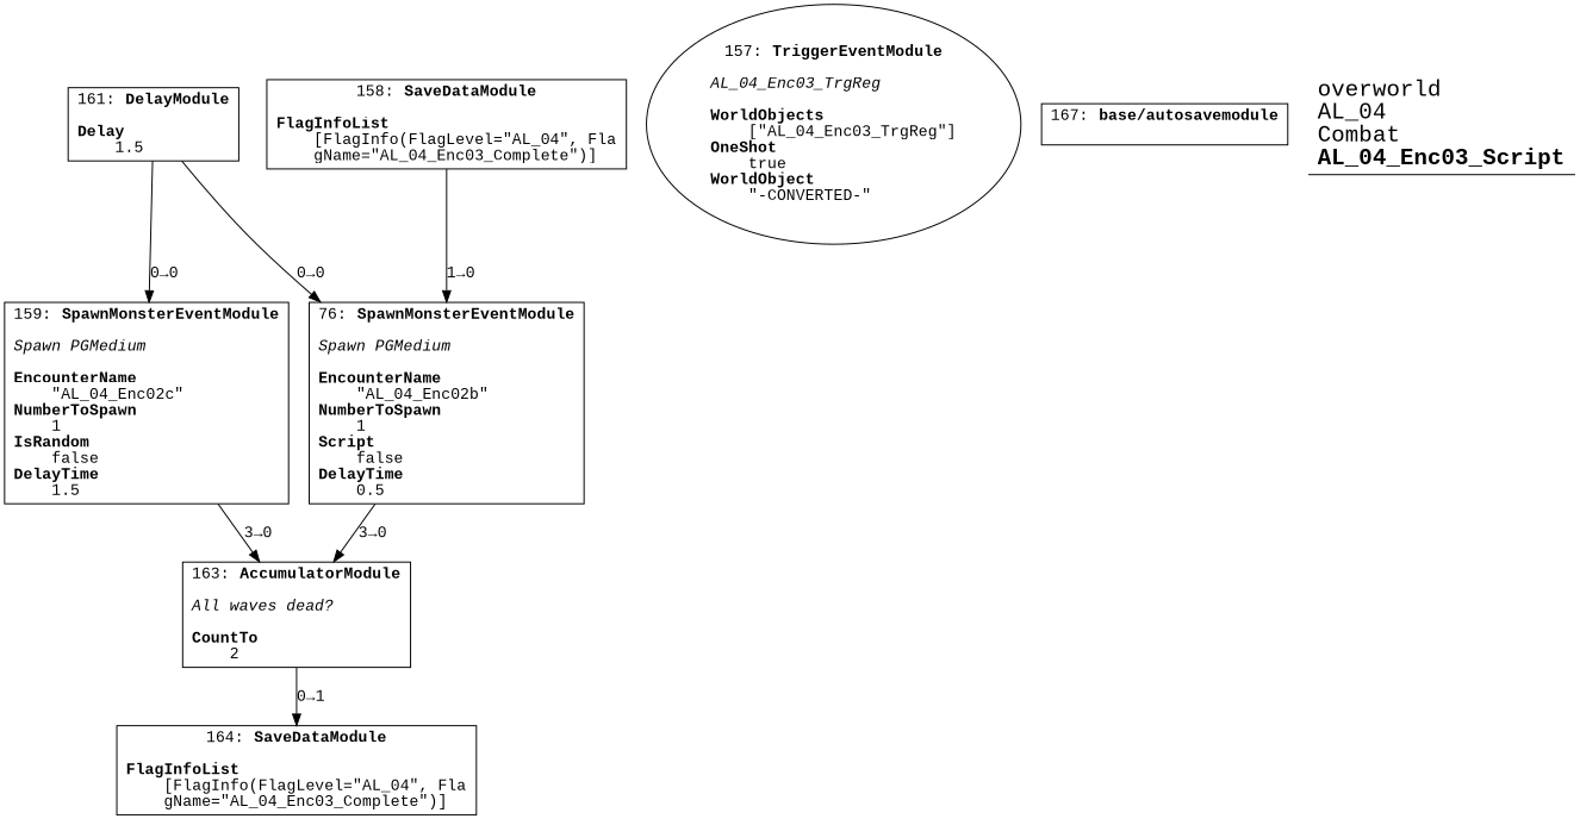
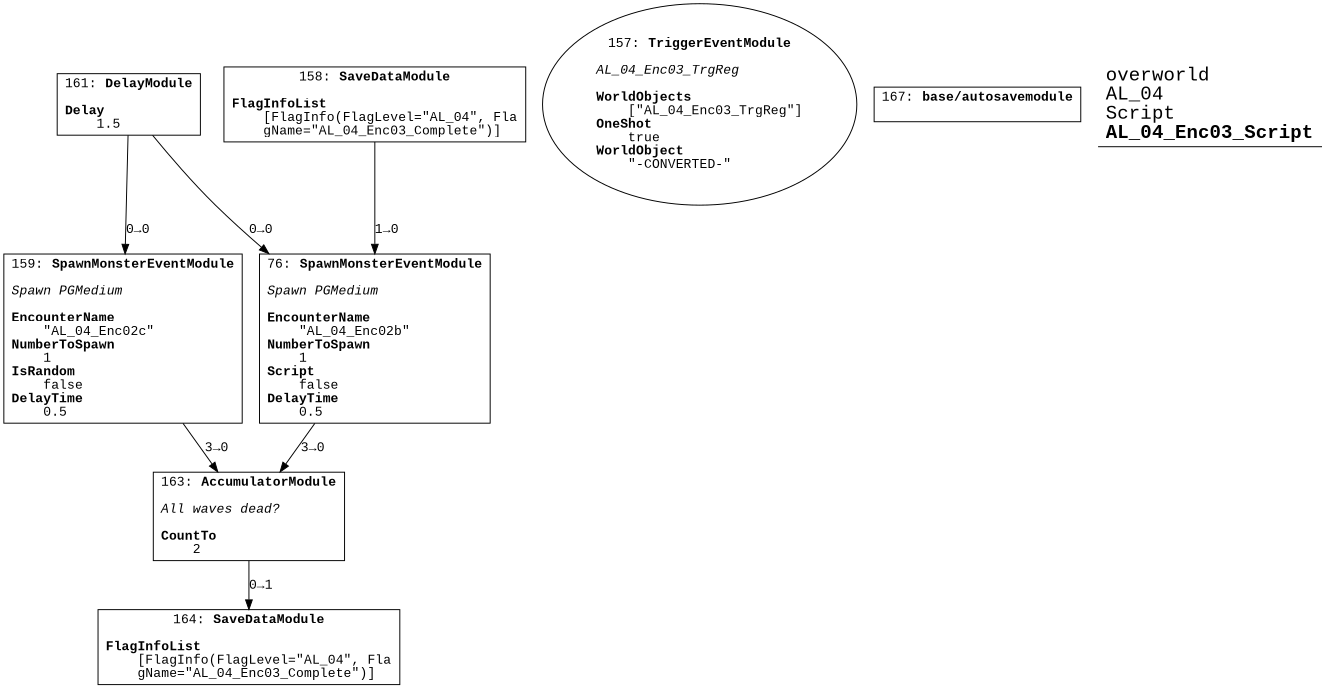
  digraph {
    fontname="Liberation Mono"
    splines=spline
    node [fontname="Liberation Mono" shape=box]
    edge [fontname="Liberation Mono"]
    n1 [label=<76: <b>SpawnMonsterEventModule</b><br/><br/><i>Spawn PGMedium<br align="left"/></i><br align="left"/><b>EncounterName</b><br align="left"/>    &quot;AL_04_Enc02b&quot;<br align="left"/><b>NumberToSpawn</b><br align="left"/>    1<br align="left"/><b>Script</b><br align="left"/>    false<br align="left"/><b>DelayTime</b><br align="left"/>    0.5<br align="left"/>>]
    n2 [label=<163: <b>AccumulatorModule</b><br/><br/><i>All waves dead?<br align="left"/></i><br align="left"/><b>CountTo</b><br align="left"/>    2<br align="left"/>>]
    n3 [label=<161: <b>DelayModule</b><br/><br/><b>Delay</b><br align="left"/>    1.5<br align="left"/>>]
-   n4 [label=<159: <b>SpawnMonsterEventModule</b><br/><br/><i>Spawn PGMedium<br align="left"/></i><br align="left"/><b>EncounterName</b><br align="left"/>    &quot;AL_04_Enc02c&quot;<br align="left"/><b>NumberToSpawn</b><br align="left"/>    1<br align="left"/><b>IsRandom</b><br align="left"/>    false<br align="left"/><b>DelayTime</b><br align="left"/>    1.5<br align="left"/>>]
+   n4 [label=<159: <b>SpawnMonsterEventModule</b><br/><br/><i>Spawn PGMedium<br align="left"/></i><br align="left"/><b>EncounterName</b><br align="left"/>    &quot;AL_04_Enc02c&quot;<br align="left"/><b>NumberToSpawn</b><br align="left"/>    1<br align="left"/><b>IsRandom</b><br align="left"/>    false<br align="left"/><b>DelayTime</b><br align="left"/>    0.5<br align="left"/>>]
    n5 [label=<164: <b>SaveDataModule</b><br/><br/><b>FlagInfoList</b><br align="left"/>    [FlagInfo(FlagLevel=&quot;AL_04&quot;, Fla<br align="left"/>    gName=&quot;AL_04_Enc03_Complete&quot;)]<br align="left"/>>]
    n6 [label=<157: <b>TriggerEventModule</b><br/><br/><i>AL_04_Enc03_TrgReg<br align="left"/></i><br align="left"/><b>WorldObjects</b><br align="left"/>    [&quot;AL_04_Enc03_TrgReg&quot;]<br align="left"/><b>OneShot</b><br align="left"/>    true<br align="left"/><b>WorldObject</b><br align="left"/>    &quot;-CONVERTED-&quot;<br align="left"/>> shape=oval]
    n7 [label=<158: <b>SaveDataModule</b><br/><br/><b>FlagInfoList</b><br align="left"/>    [FlagInfo(FlagLevel=&quot;AL_04&quot;, Fla<br align="left"/>    gName=&quot;AL_04_Enc03_Complete&quot;)]<br align="left"/>>]
    n8 [label=<167: <b>base/autosavemodule</b><br/><br/>>]
-   n9 [label=<<font point-size="20">overworld<br align="left"/>AL_04<br align="left"/>Combat<br align="left"/><b>AL_04_Enc03_Script</b><br align="left"/></font>> shape=underline]
+   n9 [label=<<font point-size="20">overworld<br align="left"/>AL_04<br align="left"/>Script<br align="left"/><b>AL_04_Enc03_Script</b><br align="left"/></font>> shape=underline]
    n1 -> n2 [label="3→0"]
    n2 -> n5 [label="0→1"]
    n3 -> n1 [label="0→0"]
    n3 -> n4 [label="0→0"]
    n4 -> n2 [label="3→0"]
    n7 -> n1 [label="1→0"]
  }
